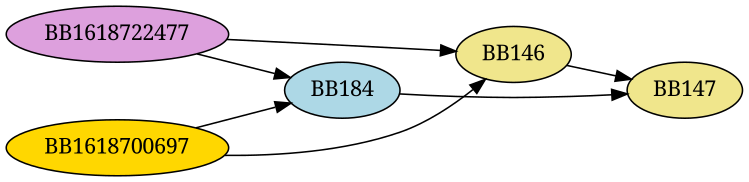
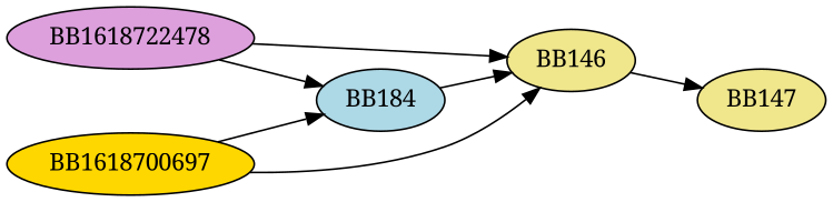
  digraph {
    fontname="Noto Serif"
    rankdir=LR
    node [fillcolor=khaki fontname="Noto Serif" style=filled]
    edge [fontname="Noto Serif"]
    BB1618700697 [fillcolor=gold]
    n2 [fillcolor=lightblue label=BB184]
    BB146
    BB147
-   BB1618722477 [fillcolor=plum]
+   BB1618722477 [fillcolor=plum label=BB1618722478]
    BB1618700697 -> n2
    BB1618700697 -> BB146
-   n2 -> BB147
+   n2 -> BB146
    BB146 -> BB147
    BB1618722477 -> n2
    BB1618722477 -> BB146
  }
